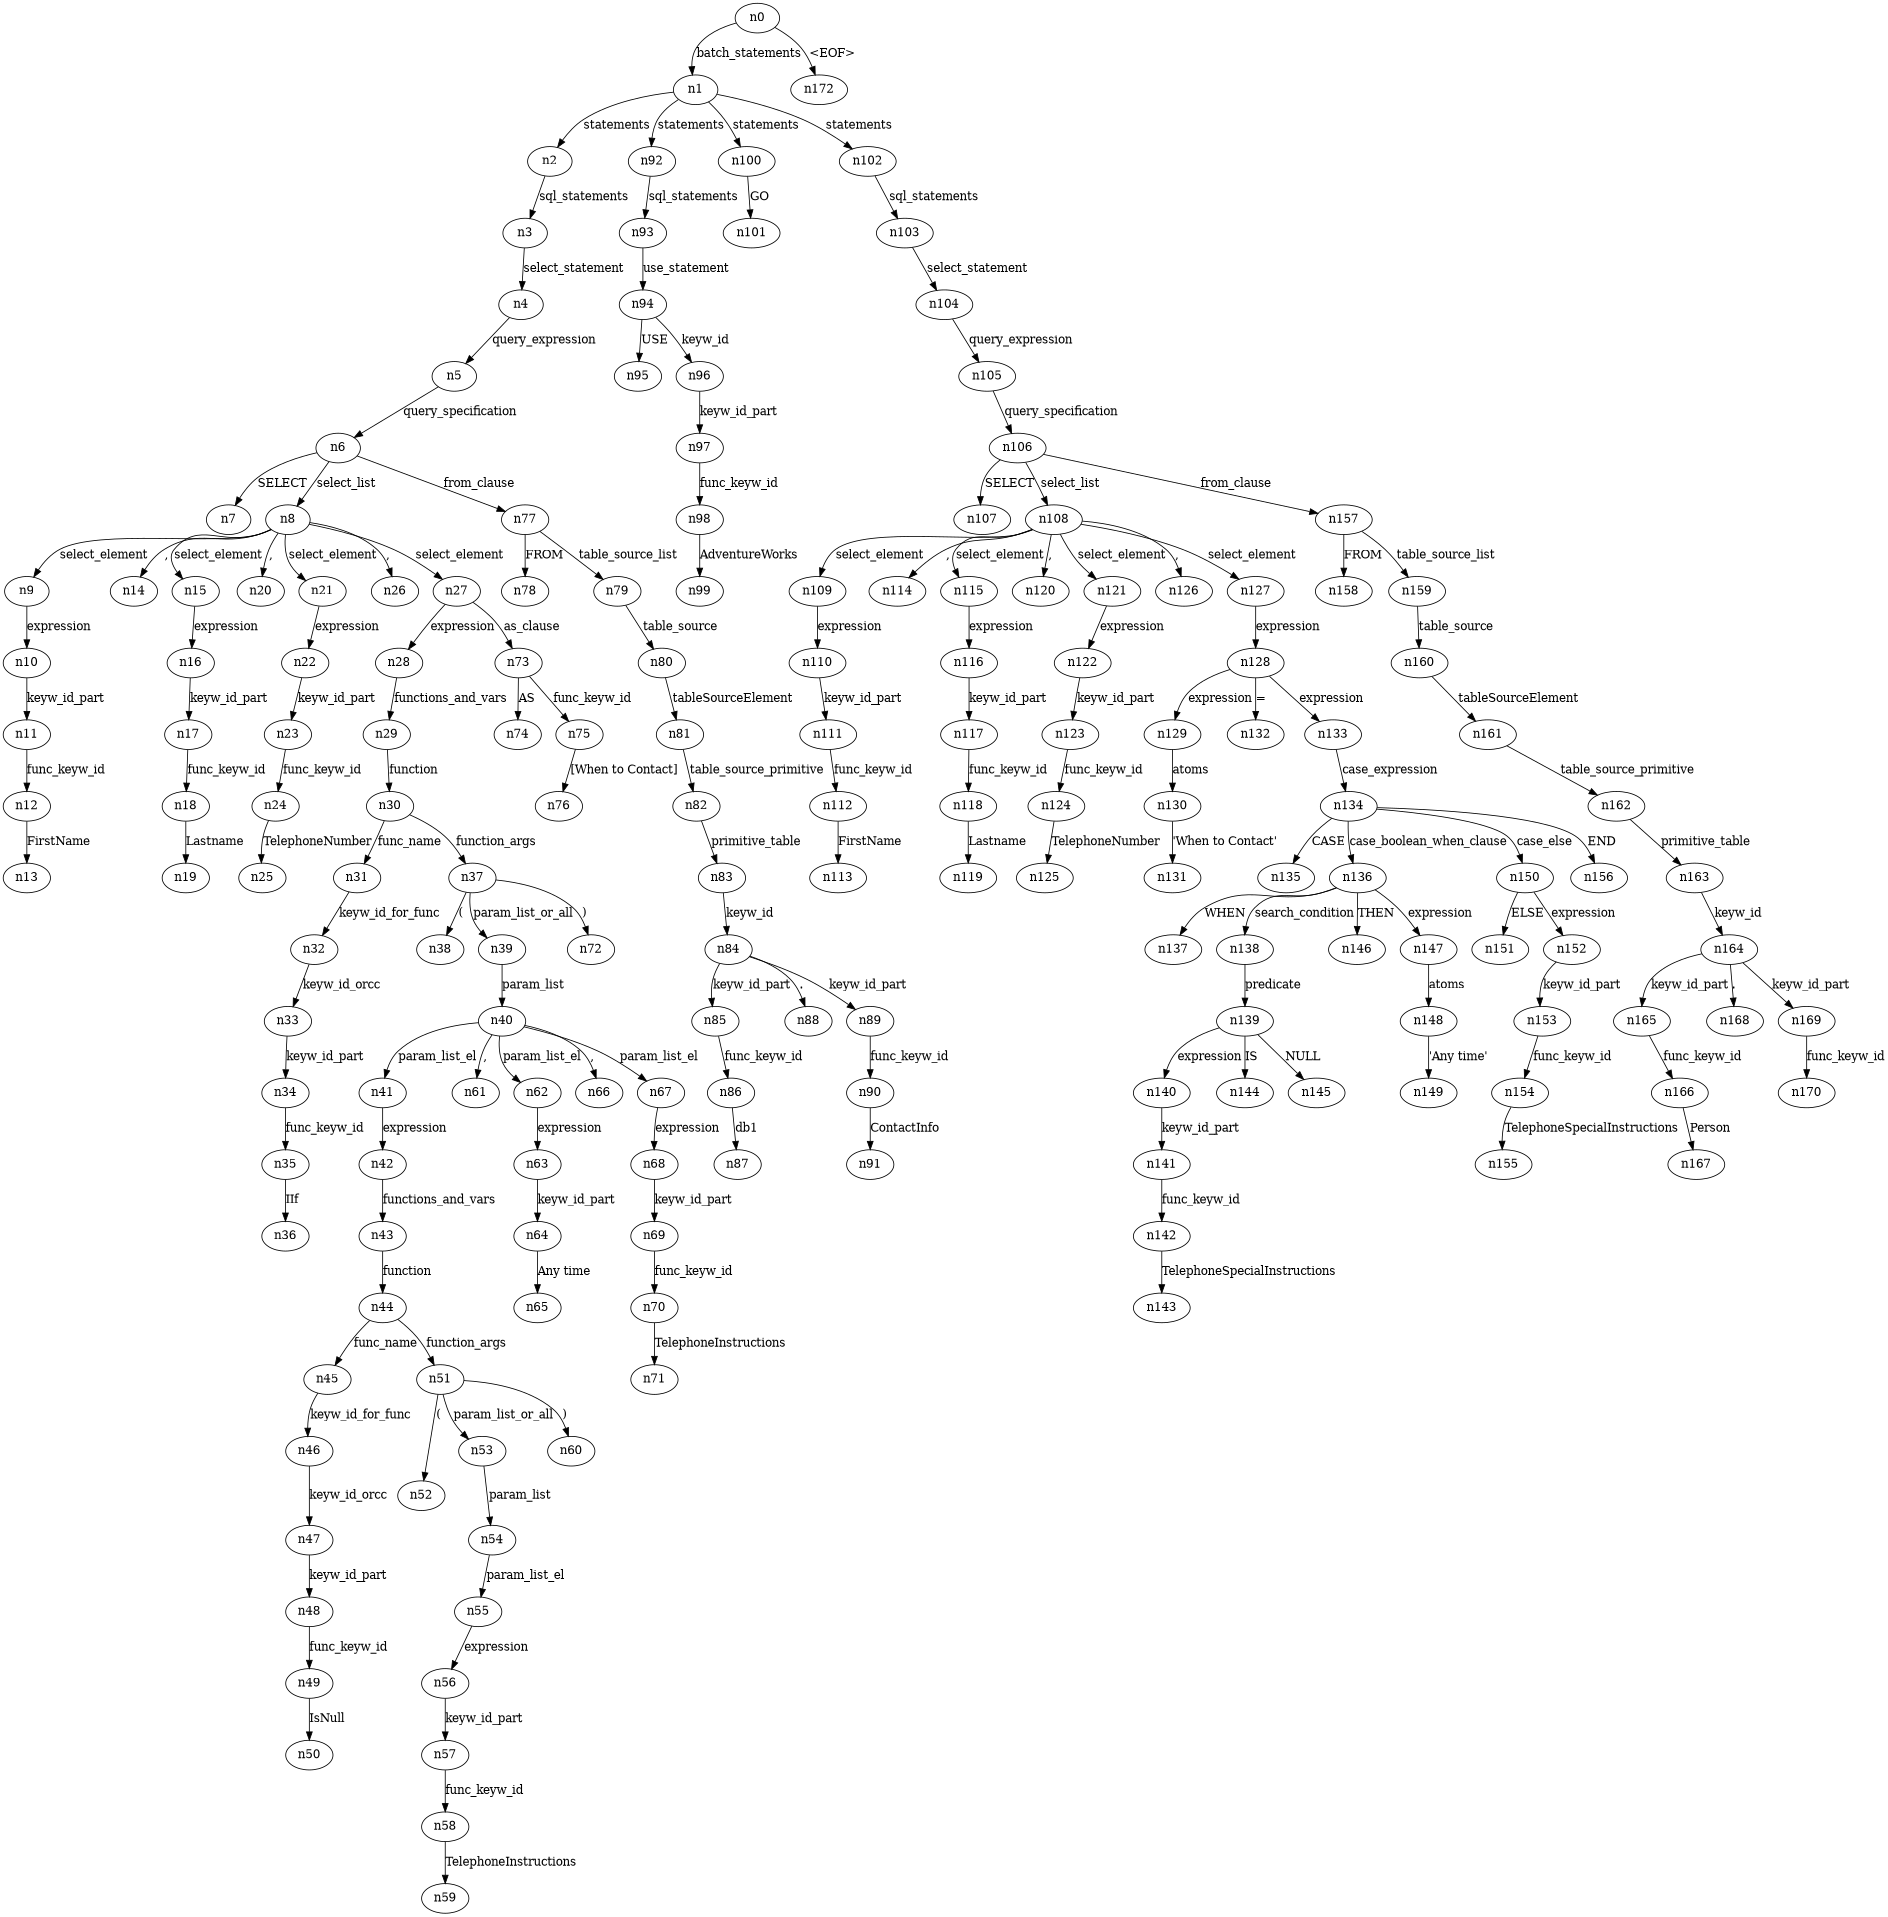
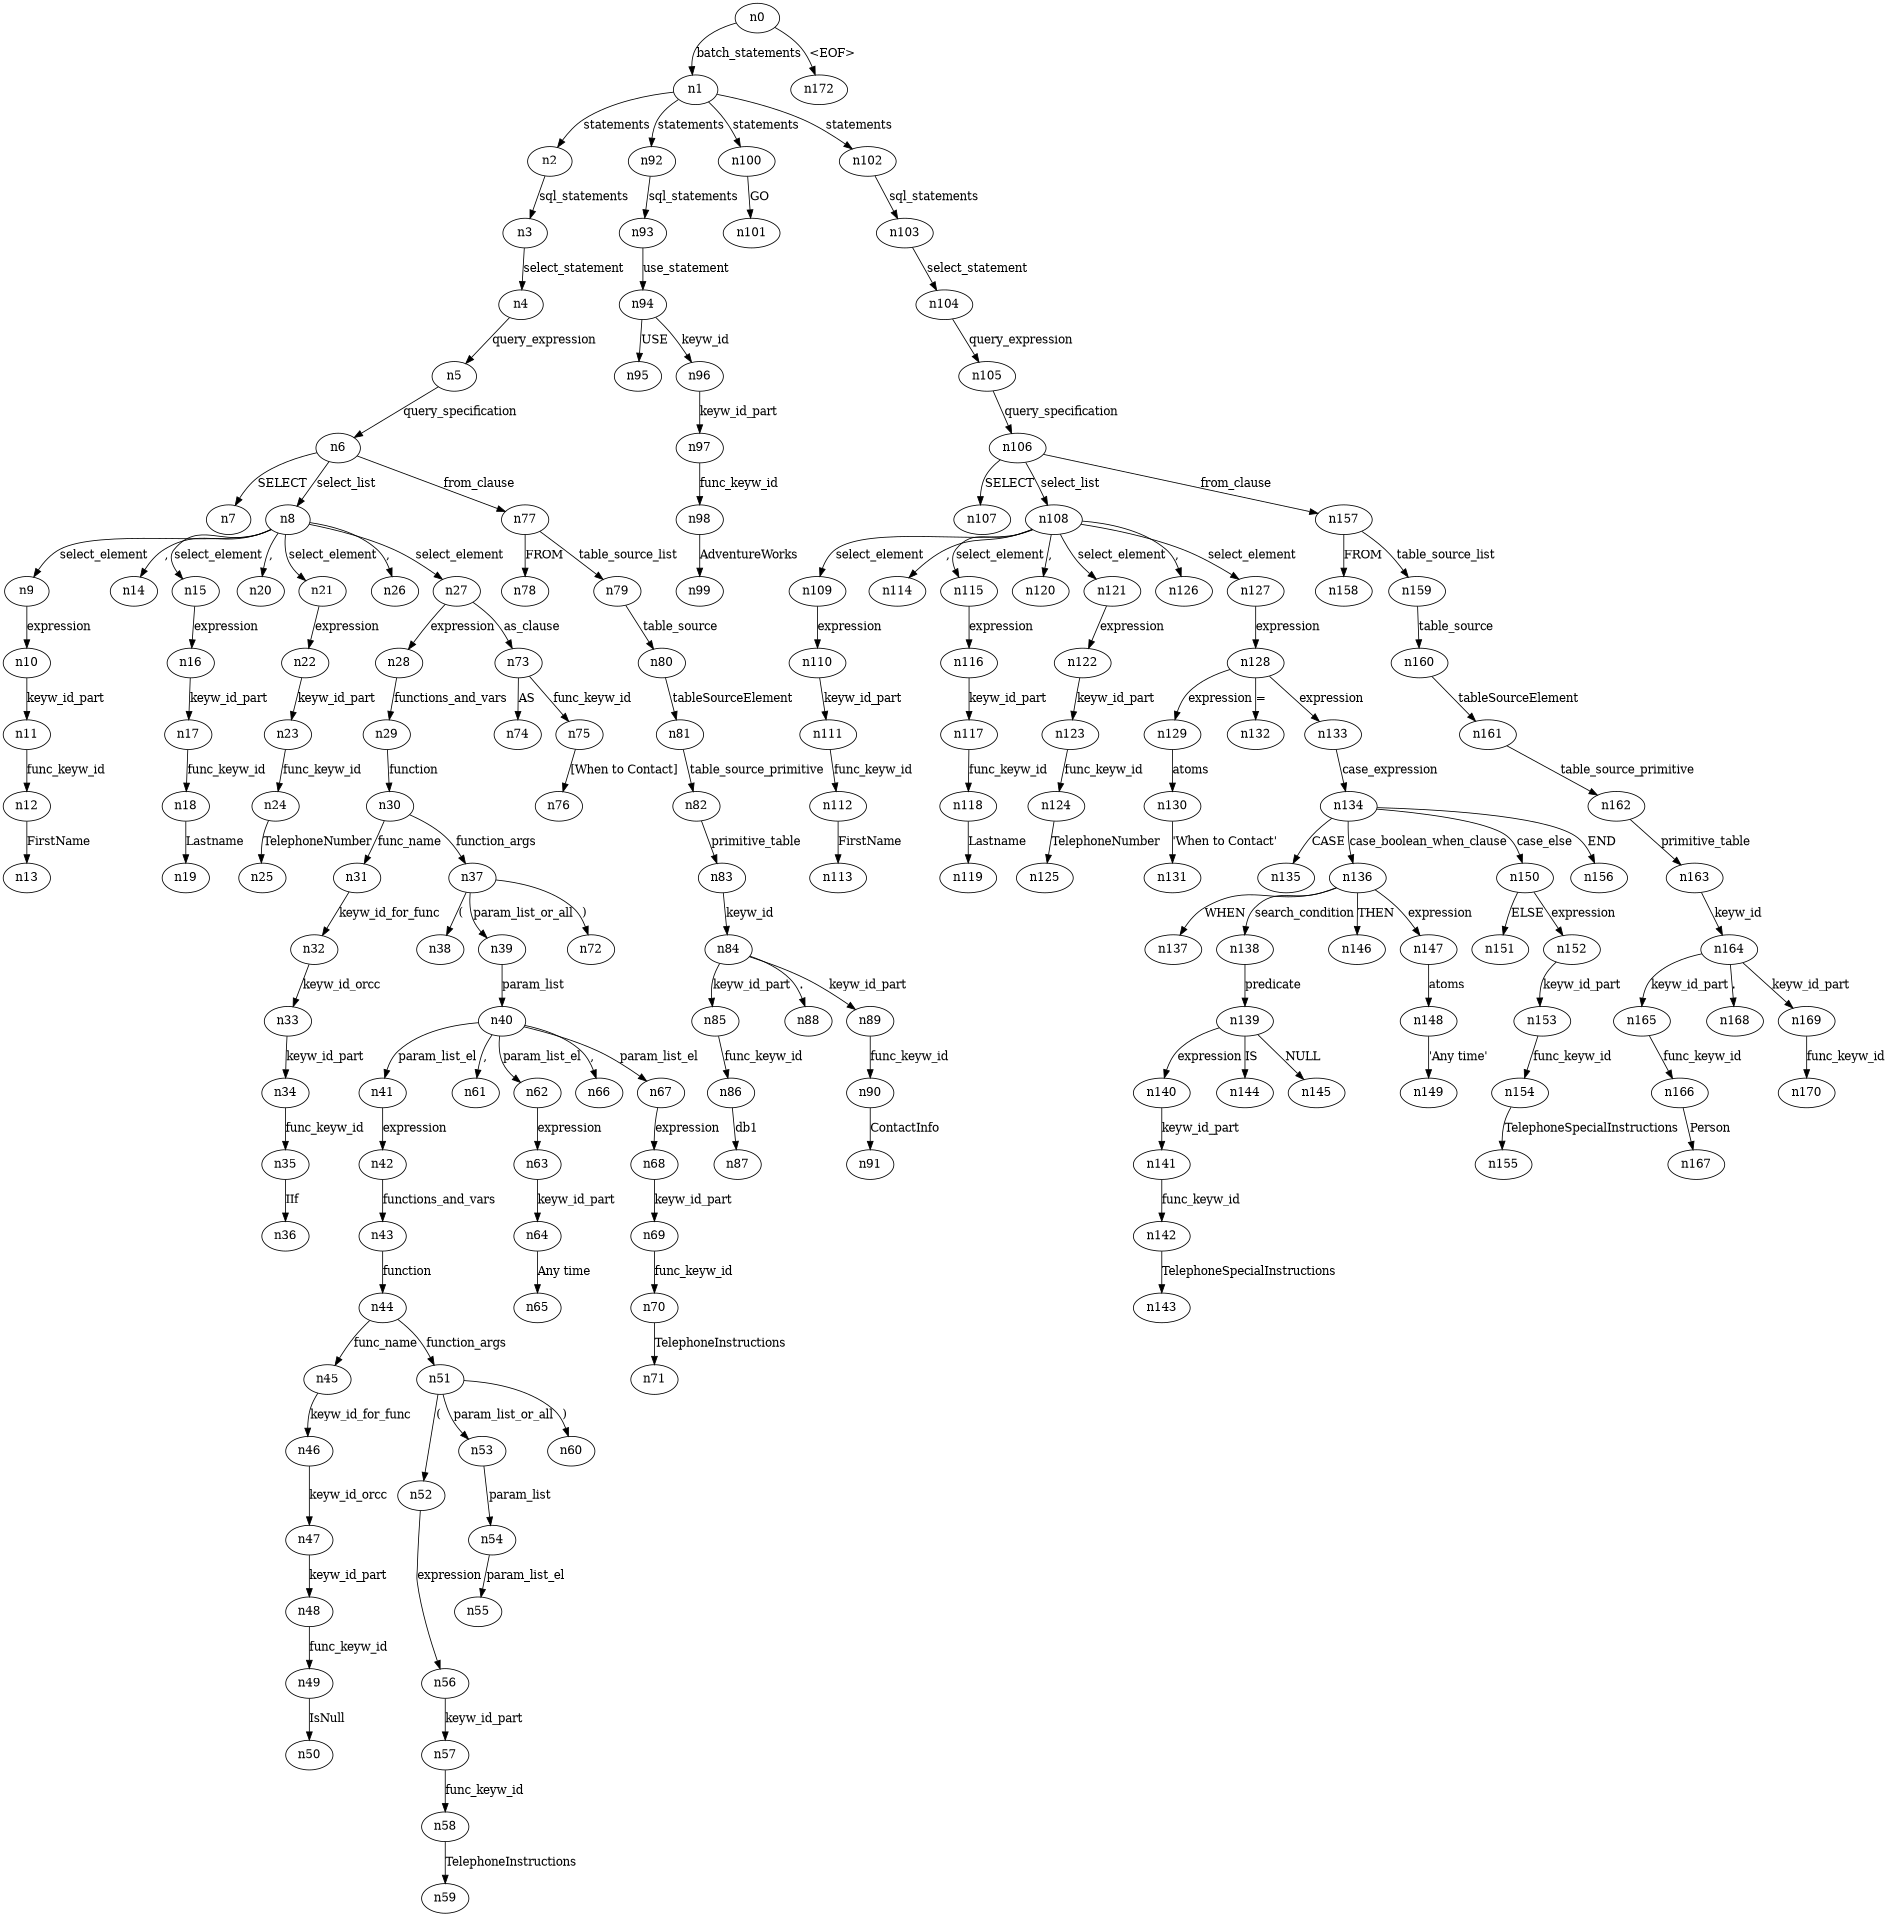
  digraph {
    n0
    n1
    n172
    n2
    n92
    n100
    n102
    n3
    n93
    n101
    n103
    n4
    n5
    n6
    n7
    n8
    n77
    n9
    n14
    n15
    n20
    n21
    n26
    n27
    n78
    n79
    n10
    n16
    n22
    n28
    n73
    n11
    n12
    n13
    n17
    n18
    n19
    n23
    n24
    n25
    n29
    n74
    n75
    n30
    n31
    n37
    n32
    n38
    n39
    n72
    n33
    n34
    n35
    n36
    n40
    n41
    n61
    n62
    n66
    n67
    n42
    n63
    n68
    n43
    n44
    n45
    n51
    n46
    n52
    n53
    n60
    n47
    n48
    n49
    n50
    n54
    n55
    n56
    n57
    n58
    n59
    n64
    n65
    n69
    n70
    n71
    n76
    n80
    n81
    n82
    n83
    n84
    n85
    n88
    n89
    n86
    n90
    n87
    n91
    n94
    n95
    n96
    n97
    n98
    n99
    n104
    n105
    n106
    n107
    n108
    n157
    n109
    n114
    n115
    n120
    n121
    n126
    n127
    n158
    n159
    n110
    n116
    n122
    n128
    n111
    n112
    n113
    n117
    n118
    n119
    n123
    n124
    n125
    n129
    n132
    n133
    n130
    n134
    n131
    n135
    n136
    n150
    n156
    n137
    n138
    n146
    n147
    n151
    n152
    n139
    n148
    n140
    n144
    n145
    n141
    n142
    n143
    n149
    n153
    n154
    n155
    n160
    n161
    n162
    n163
    n164
    n165
    n168
    n169
    n166
    n170
    n167
    n0 -> n1 [label=batch_statements]
    n0 -> n172 [label="<EOF>"]
    n1 -> n2 [label=statements]
    n1 -> n92 [label=statements]
    n1 -> n100 [label=statements]
    n1 -> n102 [label=statements]
    n2 -> n3 [label=sql_statements]
    n92 -> n93 [label=sql_statements]
    n100 -> n101 [label=GO]
    n102 -> n103 [label=sql_statements]
    n3 -> n4 [label=select_statement]
    n93 -> n94 [label=use_statement]
    n103 -> n104 [label=select_statement]
    n4 -> n5 [label=query_expression]
    n5 -> n6 [label=query_specification]
    n6 -> n7 [label=SELECT]
    n6 -> n8 [label=select_list]
    n6 -> n77 [label=from_clause]
    n8 -> n9 [label=select_element]
    n8 -> n14 [label=","]
    n8 -> n15 [label=select_element]
    n8 -> n20 [label=","]
    n8 -> n21 [label=select_element]
    n8 -> n26 [label=","]
    n8 -> n27 [label=select_element]
    n77 -> n78 [label=FROM]
    n77 -> n79 [label=table_source_list]
    n9 -> n10 [label=expression]
    n15 -> n16 [label=expression]
    n21 -> n22 [label=expression]
    n27 -> n28 [label=expression]
    n27 -> n73 [label=as_clause]
    n79 -> n80 [label=table_source]
    n10 -> n11 [label=keyw_id_part]
    n16 -> n17 [label=keyw_id_part]
    n22 -> n23 [label=keyw_id_part]
    n28 -> n29 [label=functions_and_vars]
    n73 -> n74 [label=AS]
    n73 -> n75 [label=func_keyw_id]
    n11 -> n12 [label=func_keyw_id]
    n12 -> n13 [label=FirstName]
    n17 -> n18 [label=func_keyw_id]
    n18 -> n19 [label=Lastname]
    n23 -> n24 [label=func_keyw_id]
    n24 -> n25 [label=TelephoneNumber]
    n29 -> n30 [label=function]
    n75 -> n76 [label="[When to Contact]"]
    n30 -> n31 [label=func_name]
    n30 -> n37 [label=function_args]
    n31 -> n32 [label=keyw_id_for_func]
    n37 -> n38 [label="("]
    n37 -> n39 [label=param_list_or_all]
    n37 -> n72 [label=")"]
    n32 -> n33 [label=keyw_id_orcc]
    n39 -> n40 [label=param_list]
    n33 -> n34 [label=keyw_id_part]
    n34 -> n35 [label=func_keyw_id]
    n35 -> n36 [label=IIf]
    n40 -> n41 [label=param_list_el]
    n40 -> n61 [label=","]
    n40 -> n62 [label=param_list_el]
    n40 -> n66 [label=","]
    n40 -> n67 [label=param_list_el]
    n41 -> n42 [label=expression]
    n62 -> n63 [label=expression]
    n67 -> n68 [label=expression]
    n42 -> n43 [label=functions_and_vars]
    n63 -> n64 [label=keyw_id_part]
    n68 -> n69 [label=keyw_id_part]
    n43 -> n44 [label=function]
    n44 -> n45 [label=func_name]
    n44 -> n51 [label=function_args]
    n45 -> n46 [label=keyw_id_for_func]
    n51 -> n52 [label="("]
    n51 -> n53 [label=param_list_or_all]
    n51 -> n60 [label=")"]
    n46 -> n47 [label=keyw_id_orcc]
    n53 -> n54 [label=param_list]
    n47 -> n48 [label=keyw_id_part]
    n48 -> n49 [label=func_keyw_id]
    n49 -> n50 [label=IsNull]
    n54 -> n55 [label=param_list_el]
-   n55 -> n56 [label=expression]
+   n52 -> n56 [label=expression]
    n56 -> n57 [label=keyw_id_part]
    n57 -> n58 [label=func_keyw_id]
    n58 -> n59 [label=TelephoneInstructions]
    n64 -> n65 [label="Any time"]
    n69 -> n70 [label=func_keyw_id]
    n70 -> n71 [label=TelephoneInstructions]
    n80 -> n81 [label=tableSourceElement]
    n81 -> n82 [label=table_source_primitive]
    n82 -> n83 [label=primitive_table]
    n83 -> n84 [label=keyw_id]
    n84 -> n85 [label=keyw_id_part]
    n84 -> n88 [label="."]
    n84 -> n89 [label=keyw_id_part]
    n85 -> n86 [label=func_keyw_id]
    n89 -> n90 [label=func_keyw_id]
    n86 -> n87 [label=db1]
    n90 -> n91 [label=ContactInfo]
    n94 -> n95 [label=USE]
    n94 -> n96 [label=keyw_id]
    n96 -> n97 [label=keyw_id_part]
    n97 -> n98 [label=func_keyw_id]
    n98 -> n99 [label=AdventureWorks]
    n104 -> n105 [label=query_expression]
    n105 -> n106 [label=query_specification]
    n106 -> n107 [label=SELECT]
    n106 -> n108 [label=select_list]
    n106 -> n157 [label=from_clause]
    n108 -> n109 [label=select_element]
    n108 -> n114 [label=","]
    n108 -> n115 [label=select_element]
    n108 -> n120 [label=","]
    n108 -> n121 [label=select_element]
    n108 -> n126 [label=","]
    n108 -> n127 [label=select_element]
    n157 -> n158 [label=FROM]
    n157 -> n159 [label=table_source_list]
    n109 -> n110 [label=expression]
    n115 -> n116 [label=expression]
    n121 -> n122 [label=expression]
    n127 -> n128 [label=expression]
    n159 -> n160 [label=table_source]
    n110 -> n111 [label=keyw_id_part]
    n116 -> n117 [label=keyw_id_part]
    n122 -> n123 [label=keyw_id_part]
    n128 -> n129 [label=expression]
    n128 -> n132 [label="="]
    n128 -> n133 [label=expression]
    n111 -> n112 [label=func_keyw_id]
    n112 -> n113 [label=FirstName]
    n117 -> n118 [label=func_keyw_id]
    n118 -> n119 [label=Lastname]
    n123 -> n124 [label=func_keyw_id]
    n124 -> n125 [label=TelephoneNumber]
    n129 -> n130 [label=atoms]
    n133 -> n134 [label=case_expression]
    n130 -> n131 [label="'When to Contact'"]
    n134 -> n135 [label=CASE]
    n134 -> n136 [label=case_boolean_when_clause]
    n134 -> n150 [label=case_else]
    n134 -> n156 [label=END]
    n136 -> n137 [label=WHEN]
    n136 -> n138 [label=search_condition]
    n136 -> n146 [label=THEN]
    n136 -> n147 [label=expression]
    n150 -> n151 [label=ELSE]
    n150 -> n152 [label=expression]
    n138 -> n139 [label=predicate]
    n147 -> n148 [label=atoms]
    n152 -> n153 [label=keyw_id_part]
    n139 -> n140 [label=expression]
    n139 -> n144 [label=IS]
    n139 -> n145 [label=NULL]
    n148 -> n149 [label="'Any time'"]
    n140 -> n141 [label=keyw_id_part]
    n141 -> n142 [label=func_keyw_id]
    n142 -> n143 [label=TelephoneSpecialInstructions]
    n153 -> n154 [label=func_keyw_id]
    n154 -> n155 [label=TelephoneSpecialInstructions]
    n160 -> n161 [label=tableSourceElement]
    n161 -> n162 [label=table_source_primitive]
    n162 -> n163 [label=primitive_table]
    n163 -> n164 [label=keyw_id]
    n164 -> n165 [label=keyw_id_part]
    n164 -> n168 [label="."]
    n164 -> n169 [label=keyw_id_part]
    n165 -> n166 [label=func_keyw_id]
    n169 -> n170 [label=func_keyw_id]
    n166 -> n167 [label=Person]
  }
